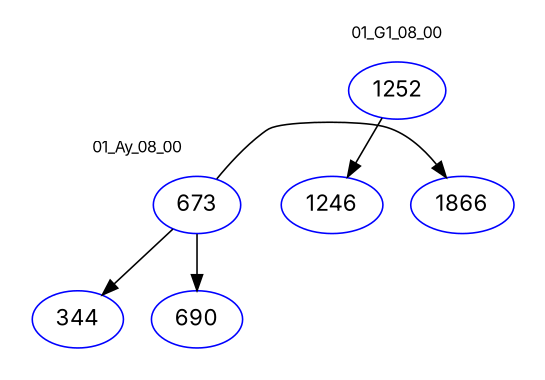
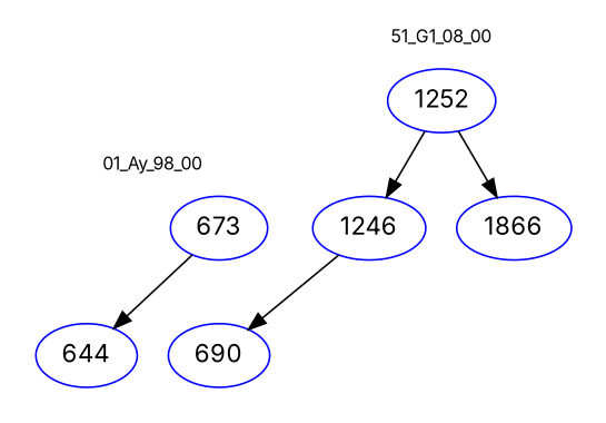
  digraph {
    fontname=Inter
    node [color=blue fontname=Inter]
    edge [color=black fontname=Inter]
    n1 [label=673]
-   n2 [label=344]
+   n2 [label=644]
    n3 [label=690]
    n4 [label=1252]
    n5 [label=1246]
    n6 [label=1866]
    subgraph cluster_1 {
      color=white
      fontsize=10
-     label="01_Ay_08_00"
+     label="01_Ay_98_00"
      n1
      n2
      n3
    }
    subgraph cluster_2 {
      color=white
      fontsize=10
-     label="01_G1_08_00"
+     label="51_G1_08_00"
      n4
      n5
      n6
    }
    n1 -> n2
-   n1 -> n3
+   n5 -> n3
    n4 -> n5
-   n1 -> n6
+   n4 -> n6
  }
